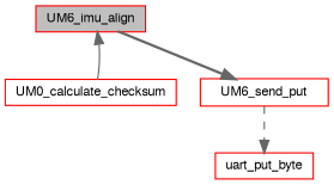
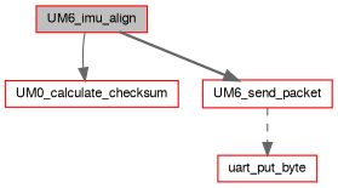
  digraph {
    rankdir=TB
    node [color=red fillcolor=white fontname=FreeSans fontsize=10 shape=record style=filled]
    edge [color=gray40 fontname=FreeSans fontsize=10 labelfontname=FreeSans labelfontsize=10]
    n1 [fillcolor=grey75 fontcolor=black height=0.2 label=UM6_imu_align width=0.4]
    n2 [height=0.2 label=UM0_calculate_checksum width=0.4]
-   n3 [height=0.2 label=UM6_send_put width=0.4]
+   n3 [height=0.2 label=UM6_send_packet width=0.4]
    n4 [height=0.2 label=uart_put_byte width=0.4]
-   n2 -> n1 [style=solid]
+   n1 -> n2 [style=solid]
    n1 -> n3 [style=bold]
    n3 -> n4 [style=dashed]
  }
